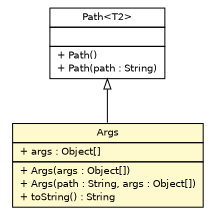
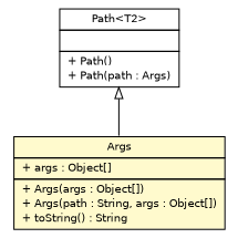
  digraph {
    nodesep=0.25
    ranksep=0.5
    node [fontcolor=black fontname=Helvetica fontsize=10.0 shape=plaintext]
    n1 [label=<<table title="sorcer.co.tuple.Args" border="0" cellborder="1" cellspacing="0" cellpadding="2" port="p" bgcolor="lemonChiffon" href="./Args.html"> 		<tr><td><table border="0" cellspacing="0" cellpadding="1"> <tr><td align="center" balign="center"> Args </td></tr> 		</table></td></tr> 		<tr><td><table border="0" cellspacing="0" cellpadding="1"> <tr><td align="left" balign="left"> + args : Object[] </td></tr> 		</table></td></tr> 		<tr><td><table border="0" cellspacing="0" cellpadding="1"> <tr><td align="left" balign="left"> + Args(args : Object[]) </td></tr> <tr><td align="left" balign="left"> + Args(path : String, args : Object[]) </td></tr> <tr><td align="left" balign="left"> + toString() : String </td></tr> 		</table></td></tr> 		</table>>]
-   n2 [label=<<table title="sorcer.co.tuple.Path" border="0" cellborder="1" cellspacing="0" cellpadding="2" port="p" href="./Path.html"> 		<tr><td><table border="0" cellspacing="0" cellpadding="1"> <tr><td align="center" balign="center"> Path&lt;T2&gt; </td></tr> 		</table></td></tr> 		<tr><td><table border="0" cellspacing="0" cellpadding="1"> <tr><td align="left" balign="left">  </td></tr> 		</table></td></tr> 		<tr><td><table border="0" cellspacing="0" cellpadding="1"> <tr><td align="left" balign="left"> + Path() </td></tr> <tr><td align="left" balign="left"> + Path(path : String) </td></tr> 		</table></td></tr> 		</table>>]
+   n2 [label=<<table title="sorcer.co.tuple.Path" border="0" cellborder="1" cellspacing="0" cellpadding="2" port="p" href="./Path.html"> 		<tr><td><table border="0" cellspacing="0" cellpadding="1"> <tr><td align="center" balign="center"> Path&lt;T2&gt; </td></tr> 		</table></td></tr> 		<tr><td><table border="0" cellspacing="0" cellpadding="1"> <tr><td align="left" balign="left">  </td></tr> 		</table></td></tr> 		<tr><td><table border="0" cellspacing="0" cellpadding="1"> <tr><td align="left" balign="left"> + Path() </td></tr> <tr><td align="left" balign="left"> + Path(path : Args) </td></tr> 		</table></td></tr> 		</table>>]
    n2 -> n1 [arrowtail=empty dir=back fontname=Helvetica fontsize=10 headport=p labelfontname=Helvetica labelfontsize=10 tailport=p]
  }
